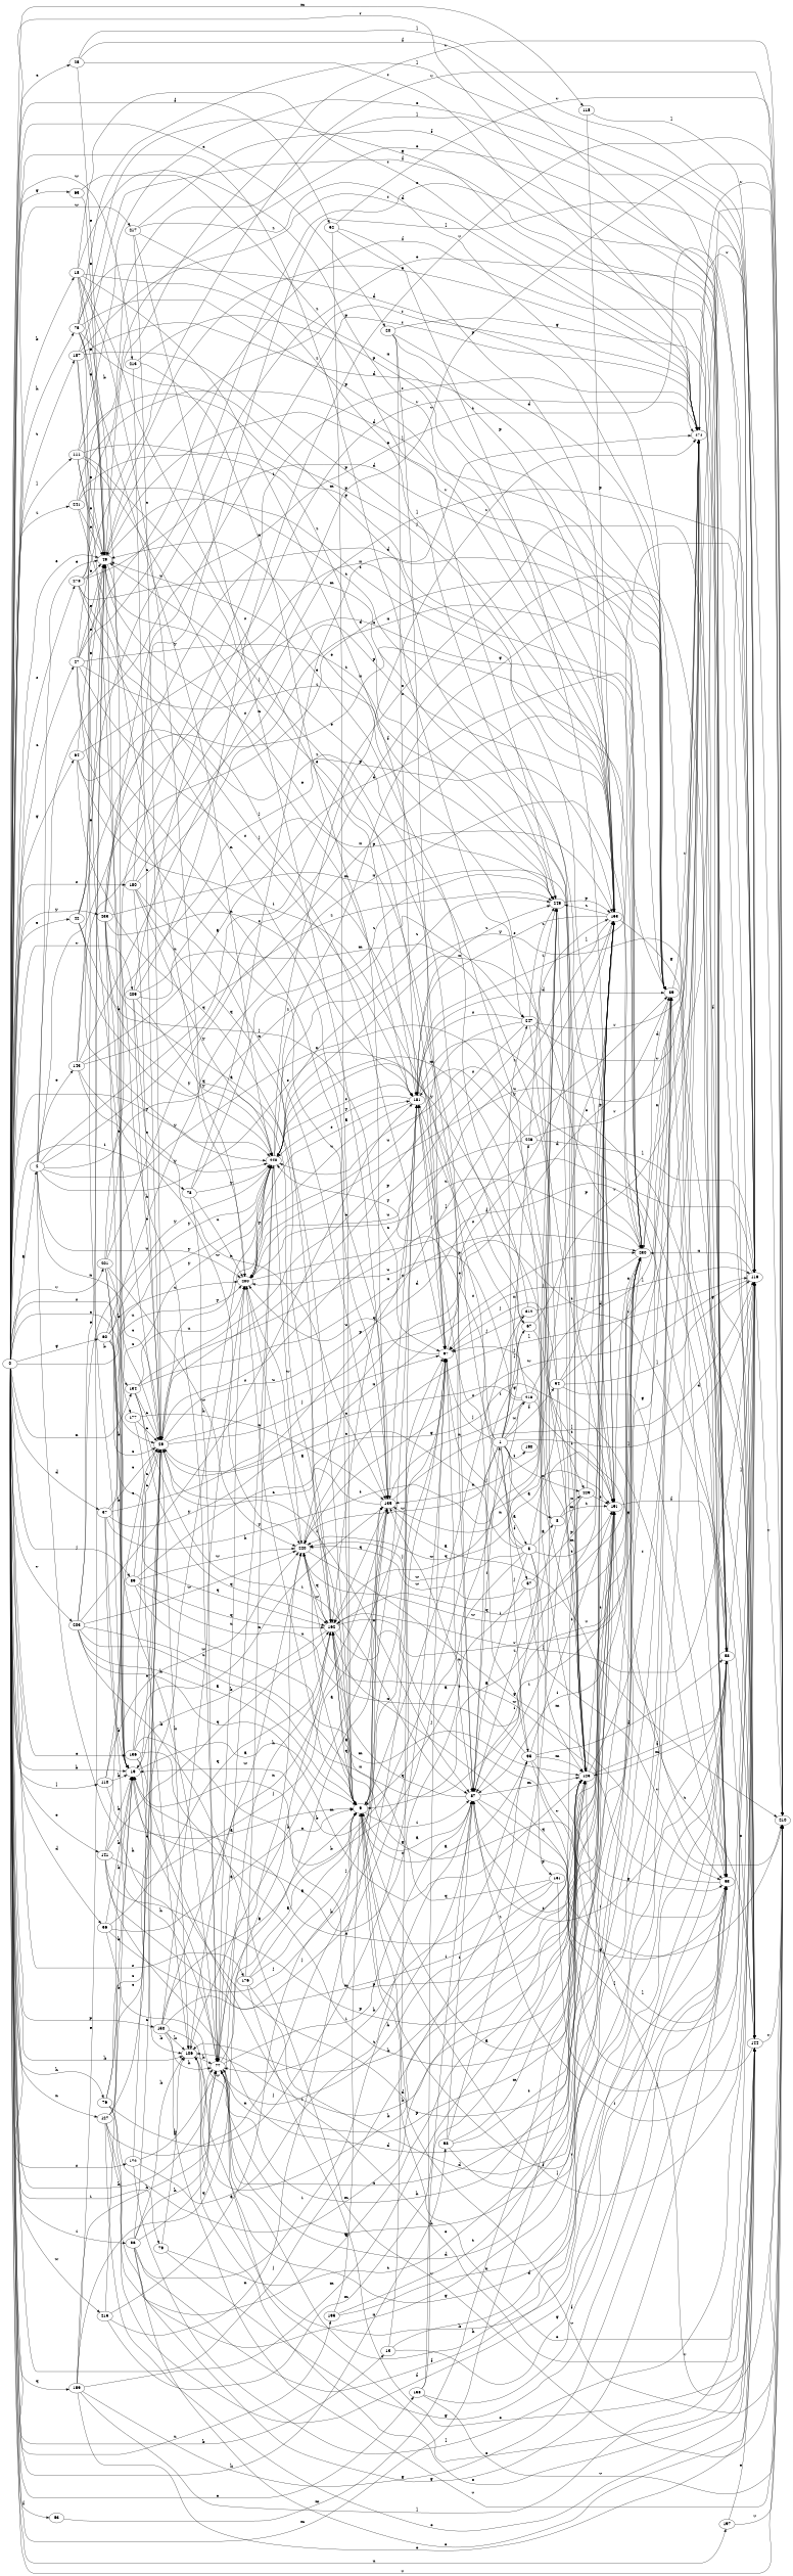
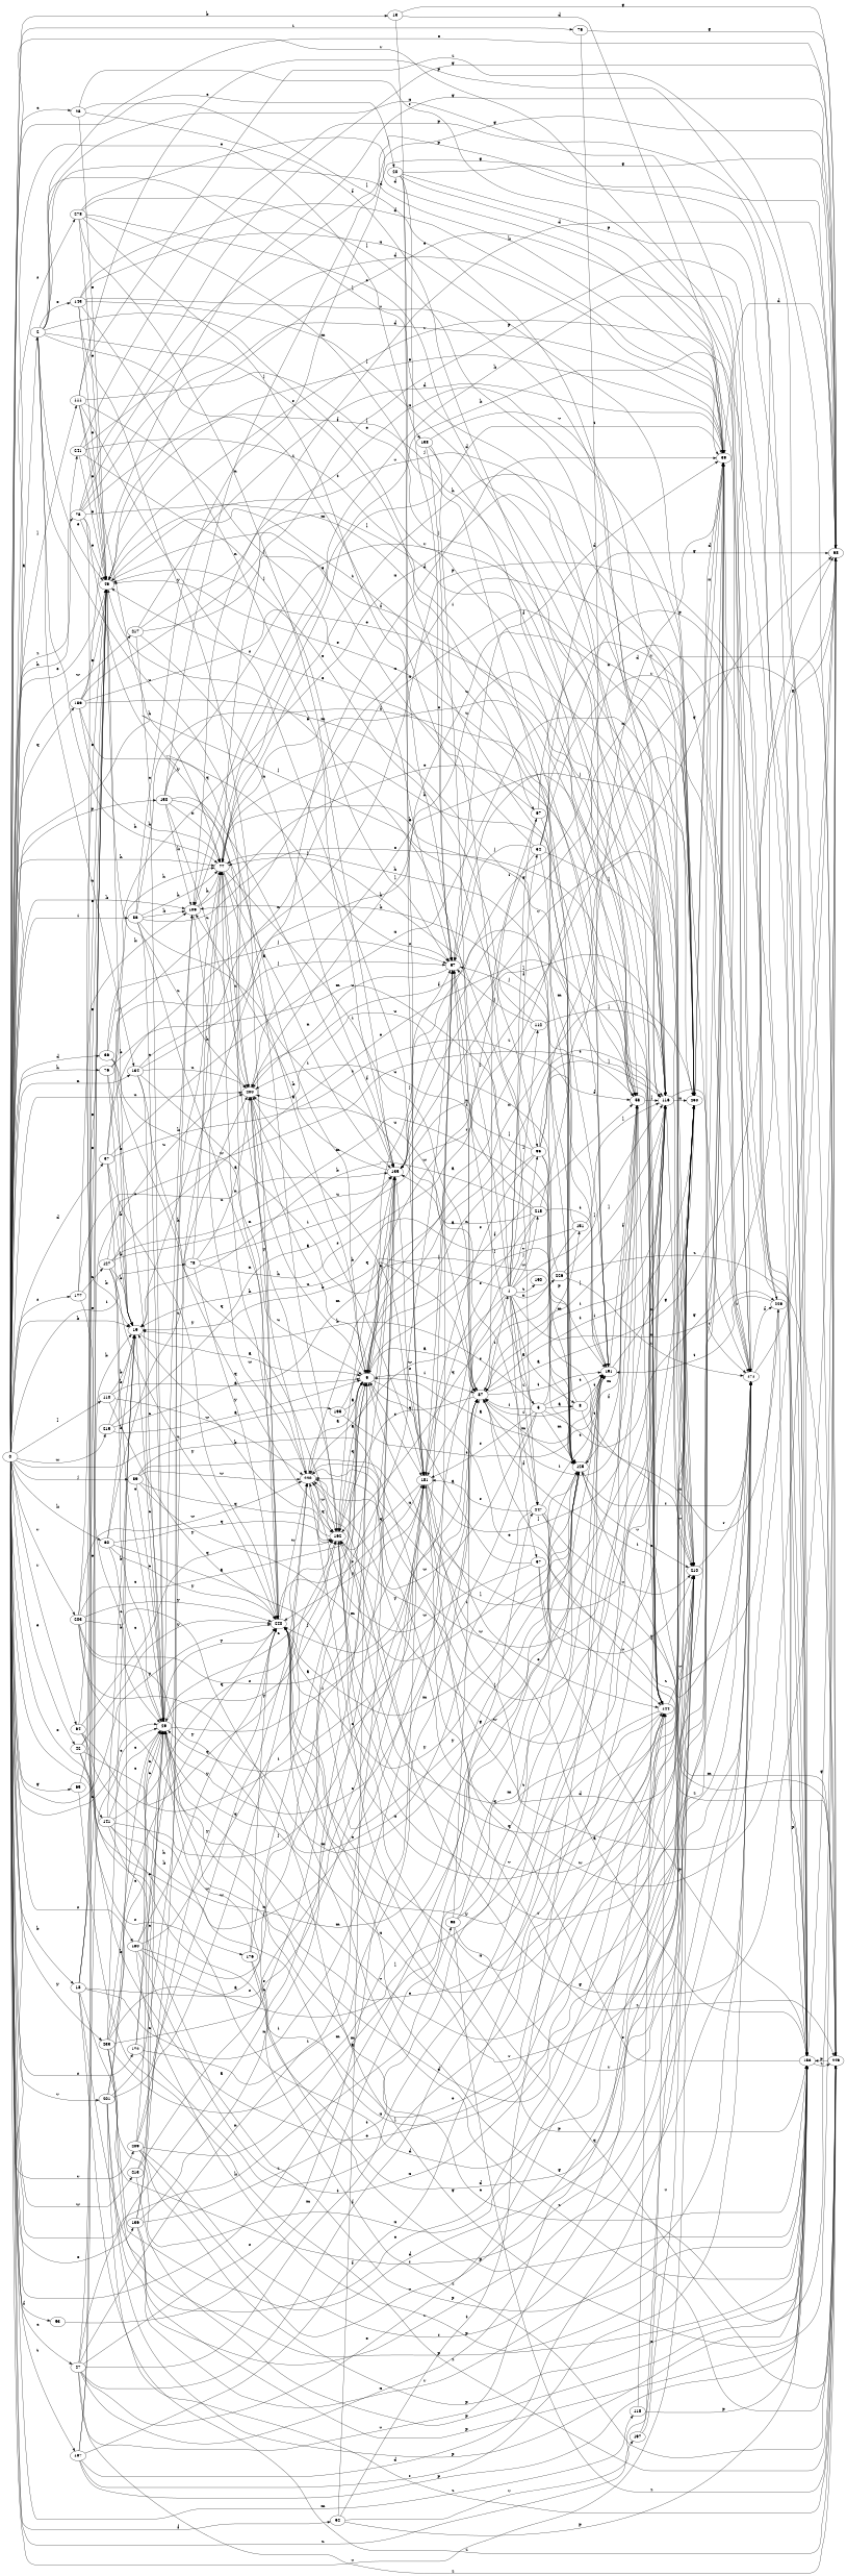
  strict digraph {
    rankdir=LR
    0
    2
    13
    18
    19
    20
    25
    27
    29
    36
    37
    42
    49
    52
    53
    60
    64
    65
    75
    76
    77
    78
    79
    86
    89
    95
    98
    106
    110
    111
    118
    125
    127
    134
    136
    138
    141
    150
    159
    171
    172
    176
    177
    n44 [label=278]
    180
    187
    195
    197
    200
    201
    203
    209
    210
    213
    215
    217
    233
    240
    241
    247
    67
    116
    229
    39
    58
    143
    144
    68
    181
    87
    153
    249
    9
    97
    191
    135
    162
    230
    220
    1
    5
    8
    54
    57
-   112 [label=312]
+   112
    190
    218
    226
    151
    0 -> 2 [label=a]
    0 -> 13 [label=b]
    0 -> 18 [label=b]
    0 -> 19 [label=b]
    0 -> 20 [label=c]
    0 -> 25 [label=c]
    0 -> 27 [label=c]
    0 -> 29 [label=c]
    0 -> 36 [label=d]
    0 -> 37 [label=d]
    0 -> 42 [label=e]
    0 -> 49 [label=e]
    0 -> 52 [label=f]
    0 -> 53 [label=f]
-   0 -> 60 [label=g]
-   0 -> 64 [label=g]
+   0 -> 60 [label=k]
+   0 -> 64 [label=r]
    0 -> 65 [label=g]
    0 -> 75 [label=h]
    0 -> 76 [label=h]
    0 -> 77 [label=h]
    0 -> 78 [label=i]
    0 -> 79 [label=i]
    0 -> 86 [label=i]
    0 -> 89 [label=j]
    0 -> 95 [label=j]
    0 -> 98 [label=k]
    0 -> 106 [label=k]
    0 -> 110 [label=l]
    0 -> 111 [label=l]
    0 -> 118 [label=m]
-   0 -> 125 [label=m]
-   0 -> 127 [label=n]
+   177 -> 127 [label=n]
    0 -> 134 [label=n]
    0 -> 136 [label=o]
    0 -> 138 [label=o]
    0 -> 141 [label=o]
    0 -> 150 [label=p]
    0 -> 159 [label=q]
    0 -> 171 [label=r]
    0 -> 172 [label=s]
    0 -> 176 [label=s]
    0 -> 177 [label=s]
    0 -> n44 [label=s]
    0 -> 180 [label=s]
    0 -> 187 [label=t]
    0 -> 195 [label=u]
    0 -> 197 [label=u]
    0 -> 200 [label=u]
    0 -> 201 [label=v]
    0 -> 203 [label=v]
    0 -> 209 [label=v]
    0 -> 210 [label=v]
    0 -> 213 [label=w]
    0 -> 215 [label=w]
    0 -> 217 [label=w]
    0 -> 233 [label=y]
    0 -> 240 [label=y]
    0 -> 241 [label=z]
    0 -> 247 [label=z]
    2 -> 49 [label=e]
    2 -> 77 [label=h]
    2 -> 134 [label=n]
    2 -> 200 [label=u]
    2 -> 247 [label=z]
    2 -> 67 [label=s]
    2 -> 116 [label=l]
    2 -> 229 [label=x]
    2 -> 39 [label=d]
    2 -> 58 [label=f]
    2 -> 143 [label=o]
-   2 -> 144 [label=o]
+   2 -> 68 [label=o]
    13 -> 39 [label=d]
    13 -> 68 [label=g]
    13 -> 181 [label=s]
    18 -> 19 [label=b]
    18 -> 49 [label=e]
    18 -> 171 [label=r]
    18 -> 200 [label=u]
    18 -> 181 [label=s]
    18 -> 87 [label=i]
    18 -> 153 [label=p]
    18 -> 249 [label=z]
    19 -> 29 [label=c]
    19 -> 39 [label=d]
    19 -> 9 [label=a]
    20 -> 39 [label=d]
    20 -> 68 [label=g]
    20 -> 181 [label=s]
    20 -> 153 [label=p]
    20 -> 97 [label=j]
    25 -> 49 [label=e]
    25 -> 171 [label=r]
    25 -> 116 [label=l]
    25 -> 58 [label=f]
    27 -> 49 [label=e]
    27 -> 210 [label=v]
    27 -> 58 [label=f]
    27 -> 144 [label=o]
    27 -> 181 [label=s]
    27 -> 249 [label=z]
    27 -> 9 [label=a]
    27 -> 191 [label=t]
    27 -> 135 [label=n]
    29 -> 106 [label=k]
    29 -> 240 [label=y]
    29 -> 39 [label=d]
    29 -> 144 [label=o]
    29 -> 87 [label=i]
    29 -> 153 [label=p]
    29 -> 97 [label=j]
    36 -> 19 [label=b]
    36 -> 9 [label=a]
    36 -> 97 [label=j]
    36 -> 162 [label=q]
    36 -> 230 [label=x]
    37 -> 19 [label=b]
    37 -> 29 [label=c]
    37 -> 77 [label=h]
    37 -> 240 [label=y]
    37 -> 153 [label=p]
    37 -> 191 [label=t]
    37 -> 230 [label=x]
    42 -> 49 [label=e]
    42 -> 240 [label=y]
    42 -> 144 [label=o]
    42 -> 97 [label=j]
    42 -> 162 [label=q]
-   42 -> 230 [label=x]
+   27 -> 230 [label=x]
    49 -> 19 [label=b]
    49 -> 171 [label=r]
    49 -> 200 [label=u]
    49 -> 210 [label=v]
    49 -> 191 [label=t]
    52 -> 210 [label=v]
    52 -> 153 [label=p]
    52 -> 9 [label=a]
    52 -> 191 [label=t]
    53 -> 125 [label=m]
    60 -> 19 [label=b]
    60 -> 29 [label=c]
    60 -> 200 [label=u]
    60 -> 240 [label=y]
    60 -> 162 [label=q]
    60 -> 230 [label=x]
    64 -> 49 [label=e]
    64 -> 87 [label=i]
    64 -> 249 [label=z]
    64 -> 162 [label=q]
    64 -> 230 [label=x]
    65 -> 49 [label=e]
    65 -> 249 [label=z]
    75 -> 19 [label=b]
    75 -> 49 [label=e]
    75 -> 125 [label=m]
    75 -> 240 [label=y]
    75 -> 116 [label=l]
    75 -> 39 [label=d]
    75 -> 68 [label=g]
    75 -> 153 [label=p]
    76 -> 19 [label=b]
    76 -> 29 [label=c]
    76 -> 125 [label=m]
    76 -> 97 [label=j]
    76 -> 230 [label=x]
    77 -> 200 [label=u]
    77 -> 39 [label=d]
    77 -> 144 [label=o]
    77 -> 87 [label=i]
    77 -> 153 [label=p]
    77 -> 9 [label=a]
    77 -> 135 [label=n]
    78 -> 77 [label=h]
    78 -> 171 [label=r]
    78 -> 200 [label=u]
    78 -> 240 [label=y]
    78 -> 249 [label=z]
-   79 -> 106 [label=k]
    79 -> 68 [label=g]
    79 -> 191 [label=t]
    86 -> 29 [label=c]
    86 -> 77 [label=h]
    86 -> 106 [label=k]
    86 -> 58 [label=f]
    86 -> 144 [label=o]
    86 -> 68 [label=g]
    86 -> 87 [label=i]
    86 -> 220 [label=w]
    89 -> 29 [label=c]
    89 -> 125 [label=m]
    89 -> 68 [label=g]
    89 -> 162 [label=q]
    89 -> 230 [label=x]
    89 -> 220 [label=w]
    95 -> 77 [label=h]
    95 -> 125 [label=m]
    95 -> 116 [label=l]
    95 -> 58 [label=f]
    95 -> 68 [label=g]
    95 -> 181 [label=s]
    95 -> 9 [label=a]
    95 -> 191 [label=t]
    95 -> 135 [label=n]
    98 -> 125 [label=m]
    98 -> 171 [label=r]
    98 -> 87 [label=i]
    98 -> 249 [label=z]
    98 -> 191 [label=t]
    106 -> 77 [label=h]
    106 -> 144 [label=o]
    106 -> 220 [label=w]
    110 -> 19 [label=b]
    110 -> 240 [label=y]
    110 -> 9 [label=a]
    110 -> 220 [label=w]
    111 -> 49 [label=e]
    111 -> 77 [label=h]
    111 -> 144 [label=o]
    111 -> 181 [label=s]
    111 -> 153 [label=p]
    111 -> 249 [label=z]
    111 -> 97 [label=j]
    118 -> 116 [label=l]
    118 -> 153 [label=p]
    125 -> 106 [label=k]
    125 -> 171 [label=r]
    125 -> 210 [label=v]
    125 -> 240 [label=y]
    125 -> 58 [label=f]
    125 -> 97 [label=j]
    125 -> 191 [label=t]
    127 -> 19 [label=b]
    127 -> 29 [label=c]
    127 -> 125 [label=m]
    127 -> 240 [label=y]
    127 -> 58 [label=f]
    127 -> 144 [label=o]
    127 -> 135 [label=n]
    134 -> 29 [label=c]
    134 -> 200 [label=u]
    134 -> 116 [label=l]
    134 -> 87 [label=i]
    134 -> 162 [label=q]
    134 -> 230 [label=x]
    136 -> 29 [label=c]
    136 -> 106 [label=k]
    136 -> 144 [label=o]
    136 -> 153 [label=p]
    136 -> 191 [label=t]
    136 -> 135 [label=n]
    138 -> 210 [label=v]
    138 -> 58 [label=f]
    138 -> 87 [label=i]
    138 -> 97 [label=j]
    141 -> 19 [label=b]
    141 -> 29 [label=c]
    141 -> 125 [label=m]
    141 -> 39 [label=d]
    141 -> 153 [label=p]
    141 -> 97 [label=j]
    141 -> 162 [label=q]
-   150 -> 77 [label=h]
+   150 -> 77 [label=x]
    150 -> 106 [label=k]
    150 -> 200 [label=u]
    150 -> 210 [label=v]
    150 -> 68 [label=g]
    150 -> 9 [label=a]
    150 -> 97 [label=j]
    150 -> 135 [label=n]
    159 -> 49 [label=e]
    159 -> 77 [label=h]
    159 -> 125 [label=m]
    159 -> 116 [label=l]
    159 -> 144 [label=o]
    159 -> 68 [label=g]
    159 -> 162 [label=q]
    171 -> 49 [label=e]
-   171 -> 58 [label=f]
+   171 -> 229 [label=f]
    171 -> 68 [label=g]
    172 -> 29 [label=c]
    172 -> 77 [label=h]
    172 -> 116 [label=l]
    172 -> 87 [label=i]
    176 -> 240 [label=y]
    176 -> 39 [label=d]
    176 -> 144 [label=o]
    176 -> 9 [label=a]
-   176 -> 97 [label=j]
    177 -> 29 [label=c]
    177 -> 106 [label=k]
    177 -> 135 [label=n]
    n44 -> 49 [label=e]
    n44 -> 125 [label=m]
    n44 -> 116 [label=l]
    n44 -> 39 [label=d]
    n44 -> 144 [label=o]
    n44 -> 97 [label=j]
    n44 -> 135 [label=n]
    180 -> 29 [label=c]
    180 -> 240 [label=y]
    180 -> 116 [label=l]
    180 -> 153 [label=p]
    180 -> 135 [label=n]
    180 -> 162 [label=q]
    180 -> 230 [label=x]
    187 -> 29 [label=c]
    187 -> 49 [label=e]
    187 -> 171 [label=r]
    187 -> 39 [label=d]
    187 -> 58 [label=f]
    187 -> 153 [label=p]
    195 -> 9 [label=a]
    195 -> 191 [label=t]
    195 -> 230 [label=x]
    197 -> 210 [label=v]
    197 -> 144 [label=o]
    200 -> 240 [label=y]
    200 -> 58 [label=f]
    200 -> 181 [label=s]
    200 -> 9 [label=a]
    201 -> 19 [label=b]
    201 -> 29 [label=c]
    201 -> 77 [label=h]
    201 -> 171 [label=r]
    201 -> 153 [label=p]
    201 -> 249 [label=z]
    201 -> 220 [label=w]
    203 -> 49 [label=e]
    203 -> 125 [label=m]
    203 -> 210 [label=v]
    203 -> 240 [label=y]
    203 -> 68 [label=g]
    203 -> 181 [label=s]
    203 -> 9 [label=a]
    203 -> 230 [label=x]
    203 -> 220 [label=w]
    209 -> 29 [label=c]
    209 -> 125 [label=m]
    209 -> 171 [label=r]
    209 -> 210 [label=v]
    209 -> 240 [label=y]
    209 -> 153 [label=p]
    209 -> 220 [label=w]
    210 -> 171 [label=r]
    210 -> 200 [label=u]
    213 -> 29 [label=c]
    213 -> 153 [label=p]
    213 -> 135 [label=n]
    215 -> 19 [label=b]
    215 -> 125 [label=m]
    215 -> 9 [label=a]
    215 -> 135 [label=n]
    217 -> 29 [label=c]
    217 -> 39 [label=d]
    217 -> 58 [label=f]
    217 -> 135 [label=n]
    217 -> 230 [label=x]
    233 -> 19 [label=b]
    233 -> 29 [label=c]
    233 -> 125 [label=m]
    233 -> 171 [label=r]
    233 -> 240 [label=y]
    233 -> 39 [label=d]
    233 -> 181 [label=s]
    233 -> 9 [label=a]
    233 -> 230 [label=x]
    240 -> 77 [label=h]
    240 -> 125 [label=m]
    240 -> 171 [label=r]
    240 -> 68 [label=g]
    240 -> 181 [label=s]
    240 -> 249 [label=z]
    240 -> 230 [label=x]
    240 -> 220 [label=w]
    241 -> 49 [label=e]
    241 -> 39 [label=d]
    241 -> 153 [label=p]
    241 -> 97 [label=j]
    241 -> 191 [label=t]
    247 -> 29 [label=c]
    247 -> 171 [label=r]
    247 -> 200 [label=u]
    247 -> 210 [label=v]
    247 -> 181 [label=s]
    247 -> 249 [label=z]
    247 -> 191 [label=t]
    67 -> 49 [label=e]
    67 -> 171 [label=r]
    67 -> 87 [label=i]
    67 -> 191 [label=t]
    116 -> 171 [label=r]
    116 -> 210 [label=v]
    116 -> 87 [label=i]
    116 -> 230 [label=x]
    116 -> 220 [label=w]
    229 -> 106 [label=k]
    229 -> 87 [label=i]
    229 -> 153 [label=p]
    229 -> 191 [label=t]
    39 -> 49 [label=e]
    39 -> 171 [label=r]
    39 -> 230 [label=x]
    58 -> 77 [label=h]
    58 -> 125 [label=m]
    58 -> 240 [label=y]
    58 -> 116 [label=l]
    58 -> 144 [label=o]
    58 -> 87 [label=i]
    143 -> 49 [label=e]
    143 -> 210 [label=v]
    143 -> 240 [label=y]
    143 -> 116 [label=l]
    143 -> 39 [label=d]
    143 -> 135 [label=n]
    143 -> 230 [label=x]
    144 -> 210 [label=v]
    144 -> 240 [label=y]
-   144 -> 191 [label=t]
    144 -> 162 [label=q]
    68 -> 106 [label=k]
    68 -> 39 [label=d]
    68 -> 220 [label=w]
    181 -> 200 [label=u]
    181 -> 240 [label=y]
    181 -> 116 [label=l]
    181 -> 39 [label=d]
    181 -> 144 [label=o]
    181 -> 249 [label=z]
    181 -> 97 [label=j]
    181 -> 162 [label=q]
    87 -> 125 [label=m]
    87 -> 116 [label=l]
    87 -> 68 [label=g]
    87 -> 249 [label=z]
    87 -> 9 [label=a]
    87 -> 191 [label=t]
    87 -> 162 [label=q]
    87 -> 1 [label=i]
    153 -> 29 [label=c]
    153 -> 106 [label=k]
    153 -> 68 [label=g]
    153 -> 181 [label=s]
    153 -> 249 [label=z]
    153 -> 9 [label=a]
    153 -> 135 [label=n]
    249 -> 125 [label=m]
    249 -> 153 [label=p]
    249 -> 135 [label=n]
    249 -> 162 [label=q]
    9 -> 200 [label=u]
    9 -> 210 [label=v]
    9 -> 116 [label=l]
    9 -> 58 [label=f]
    9 -> 144 [label=o]
    9 -> 181 [label=s]
    9 -> 87 [label=i]
    9 -> 97 [label=j]
    9 -> 135 [label=n]
    9 -> 162 [label=q]
    97 -> 200 [label=u]
    97 -> 39 [label=d]
    97 -> 87 [label=i]
    191 -> 77 [label=h]
    191 -> 58 [label=f]
    191 -> 9 [label=a]
    191 -> 230 [label=x]
    135 -> 29 [label=c]
    135 -> 106 [label=k]
    135 -> 210 [label=v]
    135 -> 116 [label=l]
    135 -> 181 [label=s]
    135 -> 162 [label=q]
    162 -> 19 [label=b]
    162 -> 77 [label=h]
    162 -> 171 [label=r]
    162 -> 210 [label=v]
    162 -> 116 [label=l]
    162 -> 9 [label=a]
    162 -> 220 [label=w]
    230 -> 77 [label=h]
    230 -> 200 [label=u]
    230 -> 39 [label=d]
    230 -> 87 [label=i]
    230 -> 97 [label=j]
    230 -> 162 [label=q]
    230 -> 220 [label=w]
    220 -> 200 [label=u]
    220 -> 116 [label=l]
    220 -> 68 [label=g]
    220 -> 153 [label=p]
    220 -> 9 [label=a]
    220 -> 162 [label=q]
    1 -> 19 [label=b]
    1 -> 49 [label=e]
    1 -> 95 [label=j]
    1 -> 240 [label=y]
    1 -> 247 [label=z]
    1 -> 67 [label=g]
    1 -> 116 [label=l]
    1 -> 229 [label=x]
    1 -> 97 [label=j]
    1 -> 220 [label=w]
    1 -> 5 [label=a]
    1 -> 8 [label=a]
    1 -> 54 [label=f]
    1 -> 57 [label=f]
    1 -> 112 [label=l]
    1 -> 190 [label=t]
    1 -> 218 [label=w]
    1 -> 226 [label=x]
    5 -> 19 [label=b]
    5 -> 29 [label=c]
    5 -> 125 [label=m]
    5 -> 68 [label=g]
    5 -> 181 [label=s]
    5 -> 87 [label=i]
    5 -> 97 [label=j]
    5 -> 191 [label=t]
    5 -> 220 [label=w]
    5 -> 8 [label=a]
    5 -> 151 [label=p]
    8 -> 49 [label=e]
    8 -> 229 [label=x]
    8 -> 87 [label=i]
    8 -> 191 [label=t]
    54 -> 49 [label=e]
    54 -> 125 [label=m]
    54 -> 171 [label=r]
    54 -> 116 [label=l]
    54 -> 68 [label=g]
    54 -> 153 [label=p]
    54 -> 97 [label=j]
    54 -> 220 [label=w]
    57 -> 210 [label=v]
    57 -> 153 [label=p]
    57 -> 9 [label=a]
    57 -> 220 [label=w]
    112 -> 49 [label=e]
    112 -> 116 [label=l]
    112 -> 9 [label=a]
    112 -> 97 [label=j]
    218 -> 19 [label=b]
    218 -> 29 [label=c]
    218 -> 200 [label=u]
    218 -> 39 [label=d]
    218 -> 181 [label=s]
    218 -> 191 [label=t]
    218 -> 135 [label=n]
    226 -> 171 [label=r]
    226 -> 200 [label=u]
    226 -> 116 [label=l]
    226 -> 181 [label=s]
    226 -> 249 [label=z]
    151 -> 19 [label=b]
    151 -> 77 [label=h]
    151 -> 116 [label=l]
    151 -> 162 [label=q]
  }
